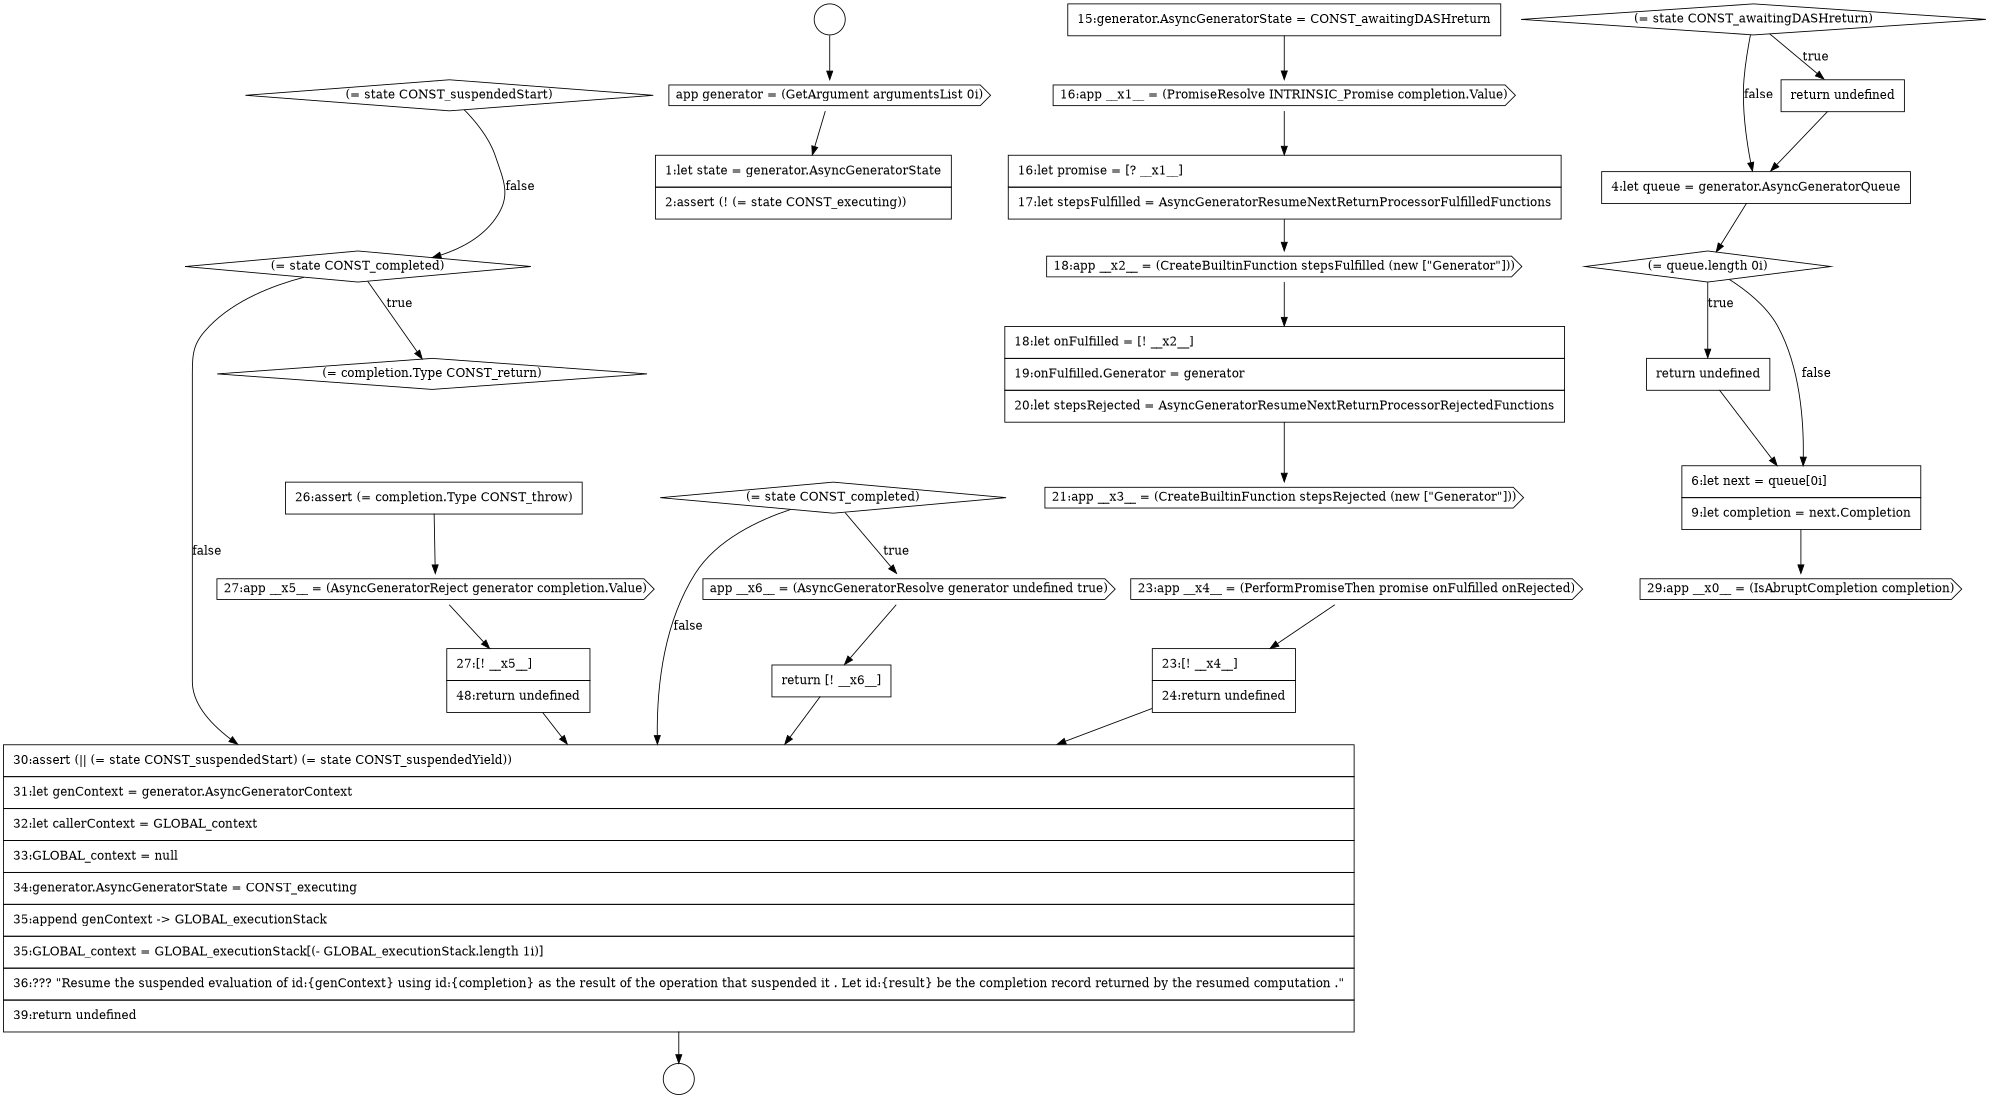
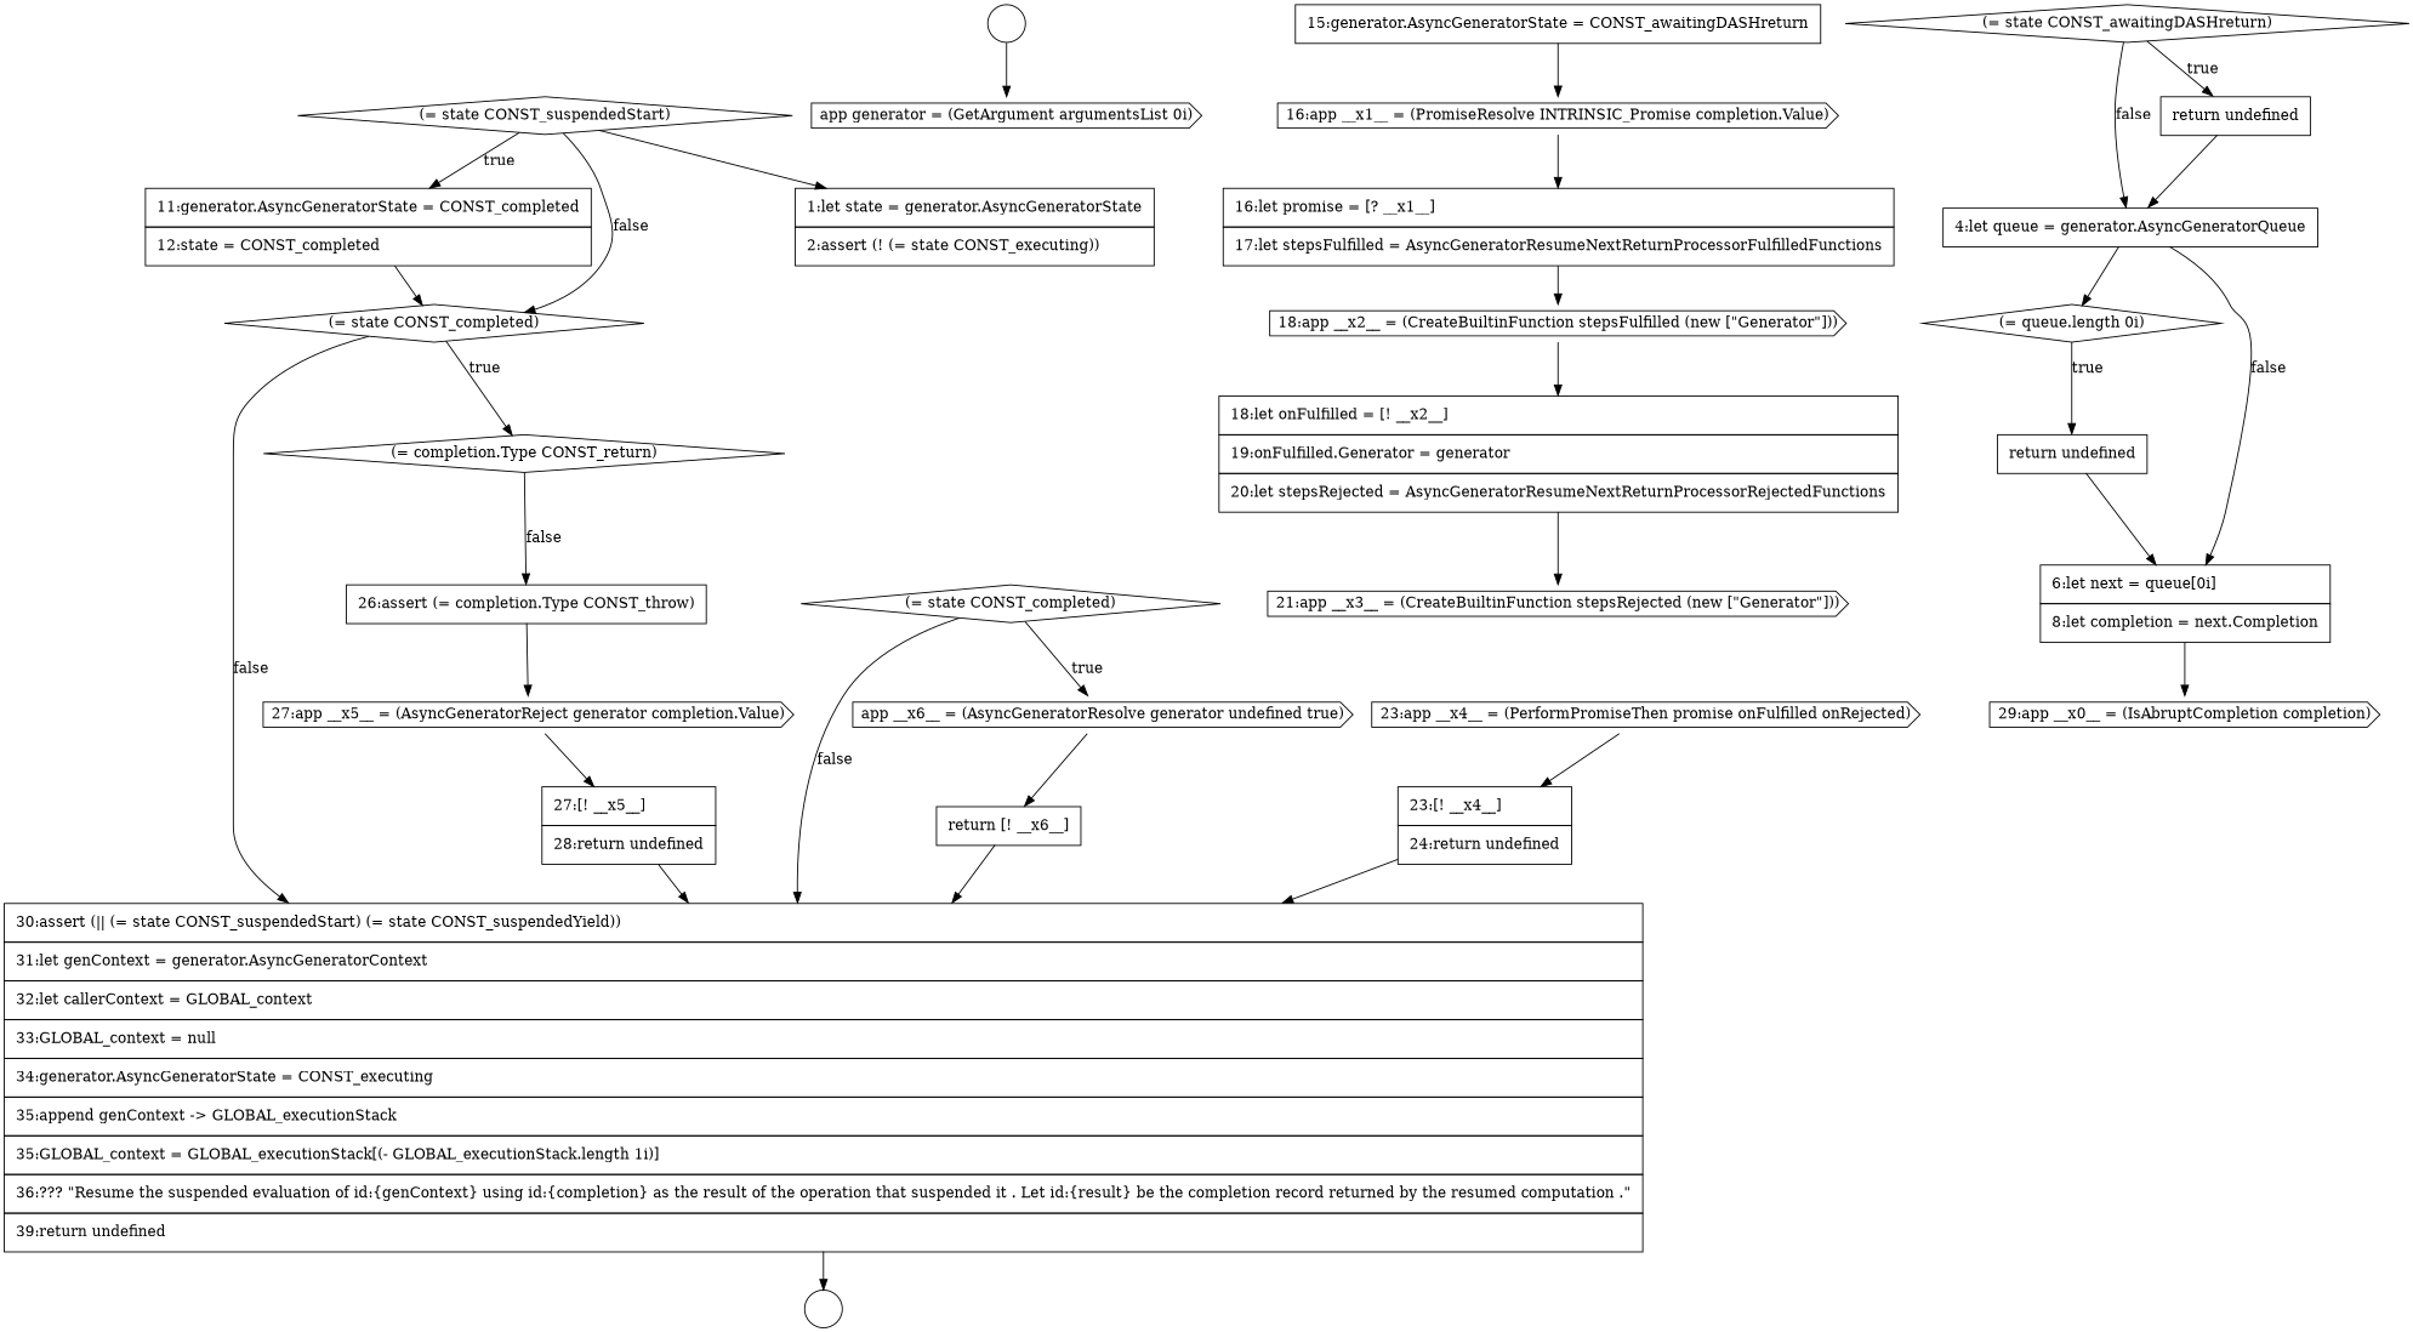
  digraph {
    node [color=black fillcolor=white shape=none style=filled]
    edge [color=black]
    n1 [label=<<font color="black">app generator = (GetArgument argumentsList 0i)</font>> shape=cds]
    n2 [label=<<font color="black">     <table border="0" cellborder="1" cellspacing="0" cellpadding="10">       <tr><td align="left">1:let state = generator.AsyncGeneratorState</td></tr>       <tr><td align="left">2:assert (! (= state CONST_executing))</td></tr>     </table>   </font>> margin=0]
    n3 [label=<<font color="black">27:app __x5__ = (AsyncGeneratorReject generator completion.Value)</font>> shape=cds]
-   n4 [label=<<font color="black">     <table border="0" cellborder="1" cellspacing="0" cellpadding="10">       <tr><td align="left">27:[! __x5__]</td></tr>       <tr><td align="left">48:return undefined</td></tr>     </table>   </font>> margin=0]
+   n4 [label=<<font color="black">     <table border="0" cellborder="1" cellspacing="0" cellpadding="10">       <tr><td align="left">27:[! __x5__]</td></tr>       <tr><td align="left">28:return undefined</td></tr>     </table>   </font>> margin=0]
    n5 [label=<<font color="black">     <table border="0" cellborder="1" cellspacing="0" cellpadding="10">       <tr><td align="left">30:assert (|| (= state CONST_suspendedStart) (= state CONST_suspendedYield))</td></tr>       <tr><td align="left">31:let genContext = generator.AsyncGeneratorContext</td></tr>       <tr><td align="left">32:let callerContext = GLOBAL_context</td></tr>       <tr><td align="left">33:GLOBAL_context = null</td></tr>       <tr><td align="left">34:generator.AsyncGeneratorState = CONST_executing</td></tr>       <tr><td align="left">35:append genContext -&gt; GLOBAL_executionStack</td></tr>       <tr><td align="left">35:GLOBAL_context = GLOBAL_executionStack[(- GLOBAL_executionStack.length 1i)]</td></tr>       <tr><td align="left">36:??? &quot;Resume the suspended evaluation of id:{genContext} using id:{completion} as the result of the operation that suspended it . Let id:{result} be the completion record returned by the resumed computation .&quot;</td></tr>       <tr><td align="left">39:return undefined</td></tr>     </table>   </font>> margin=0]
    n6 [label=<<font color="black">16:app __x1__ = (PromiseResolve INTRINSIC_Promise completion.Value)</font>> shape=cds]
    n7 [label=<<font color="black">     <table border="0" cellborder="1" cellspacing="0" cellpadding="10">       <tr><td align="left">16:let promise = [? __x1__]</td></tr>       <tr><td align="left">17:let stepsFulfilled = AsyncGeneratorResumeNextReturnProcessorFulfilledFunctions</td></tr>     </table>   </font>> margin=0]
    n8 [label=<<font color="black">18:app __x2__ = (CreateBuiltinFunction stepsFulfilled (new [&quot;Generator&quot;]))</font>> shape=cds]
    n9 [label=<<font color="black">     <table border="0" cellborder="1" cellspacing="0" cellpadding="10">       <tr><td align="left">4:let queue = generator.AsyncGeneratorQueue</td></tr>     </table>   </font>> margin=0]
    n10 [label=<<font color="black">(= queue.length 0i)</font>> shape=diamond]
    n11 [label=<<font color="black">     <table border="0" cellborder="1" cellspacing="0" cellpadding="10">       <tr><td align="left">return undefined</td></tr>     </table>   </font>> margin=0]
-   n12 [label=<<font color="black">     <table border="0" cellborder="1" cellspacing="0" cellpadding="10">       <tr><td align="left">6:let next = queue[0i]</td></tr>       <tr><td align="left">9:let completion = next.Completion</td></tr>     </table>   </font>> margin=0]
+   n12 [label=<<font color="black">     <table border="0" cellborder="1" cellspacing="0" cellpadding="10">       <tr><td align="left">6:let next = queue[0i]</td></tr>       <tr><td align="left">8:let completion = next.Completion</td></tr>     </table>   </font>> margin=0]
+   n13 [label=<<font color="black">     <table border="0" cellborder="1" cellspacing="0" cellpadding="10">       <tr><td align="left">11:generator.AsyncGeneratorState = CONST_completed</td></tr>       <tr><td align="left">12:state = CONST_completed</td></tr>     </table>   </font>> margin=0]
    n14 [label=<<font color="black">(= state CONST_completed)</font>> shape=diamond]
    n15 [label=<<font color="black">(= completion.Type CONST_return)</font>> shape=diamond]
    n16 [label=<<font color="black">     <table border="0" cellborder="1" cellspacing="0" cellpadding="10">       <tr><td align="left">26:assert (= completion.Type CONST_throw)</td></tr>     </table>   </font>> margin=0]
    n17 [label=<<font color="black">(= state CONST_completed)</font>> shape=diamond]
    n18 [label=<<font color="black">app __x6__ = (AsyncGeneratorResolve generator undefined true)</font>> shape=cds]
    n19 [label=" " shape=circle]
    n20 [label=<<font color="black">     <table border="0" cellborder="1" cellspacing="0" cellpadding="10">       <tr><td align="left">return [! __x6__]</td></tr>     </table>   </font>> margin=0]
    n21 [label=<<font color="black">23:app __x4__ = (PerformPromiseThen promise onFulfilled onRejected)</font>> shape=cds]
    n22 [label=<<font color="black">     <table border="0" cellborder="1" cellspacing="0" cellpadding="10">       <tr><td align="left">23:[! __x4__]</td></tr>       <tr><td align="left">24:return undefined</td></tr>     </table>   </font>> margin=0]
    n23 [label=<<font color="black">(= state CONST_suspendedStart)</font>> shape=diamond]
    n24 [label=" " shape=circle]
    n25 [label=<<font color="black">     <table border="0" cellborder="1" cellspacing="0" cellpadding="10">       <tr><td align="left">15:generator.AsyncGeneratorState = CONST_awaitingDASHreturn</td></tr>     </table>   </font>> margin=0]
    n26 [label=<<font color="black">(= state CONST_awaitingDASHreturn)</font>> shape=diamond]
    n27 [label=<<font color="black">     <table border="0" cellborder="1" cellspacing="0" cellpadding="10">       <tr><td align="left">return undefined</td></tr>     </table>   </font>> margin=0]
    n28 [label=<<font color="black">29:app __x0__ = (IsAbruptCompletion completion)</font>> shape=cds]
    n29 [label=<<font color="black">     <table border="0" cellborder="1" cellspacing="0" cellpadding="10">       <tr><td align="left">18:let onFulfilled = [! __x2__]</td></tr>       <tr><td align="left">19:onFulfilled.Generator = generator</td></tr>       <tr><td align="left">20:let stepsRejected = AsyncGeneratorResumeNextReturnProcessorRejectedFunctions</td></tr>     </table>   </font>> margin=0]
    n30 [label=<<font color="black">21:app __x3__ = (CreateBuiltinFunction stepsRejected (new [&quot;Generator&quot;]))</font>> shape=cds]
-   n1 -> n2
+   n23 -> n2
    n3 -> n4
    n4 -> n5
    n5 -> n19
    n6 -> n7
    n7 -> n8
    n8 -> n29
    n9 -> n10
    n10 -> n11 [label=<<font color="black">true</font>>]
-   n10 -> n12 [label=<<font color="black">false</font>>]
+   n9 -> n12 [label=<<font color="black">false</font>>]
    n11 -> n12
    n12 -> n28
+   n13 -> n14
    n14 -> n5 [label=<<font color="black">false</font>>]
    n14 -> n15 [label=<<font color="black">true</font>>]
+   n15 -> n16 [label=<<font color="black">false</font>>]
    n16 -> n3
    n17 -> n5 [label=<<font color="black">false</font>>]
    n17 -> n18 [label=<<font color="black">true</font>>]
    n18 -> n20
    n20 -> n5
    n21 -> n22
    n22 -> n5
+   n23 -> n13 [label=<<font color="black">true</font>>]
    n23 -> n14 [label=<<font color="black">false</font>>]
    n24 -> n1
    n25 -> n6
    n26 -> n9 [label=<<font color="black">false</font>>]
    n26 -> n27 [label=<<font color="black">true</font>>]
    n27 -> n9
    n29 -> n30
  }
